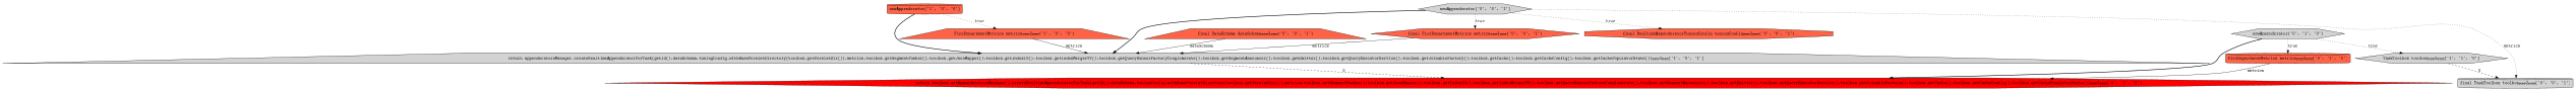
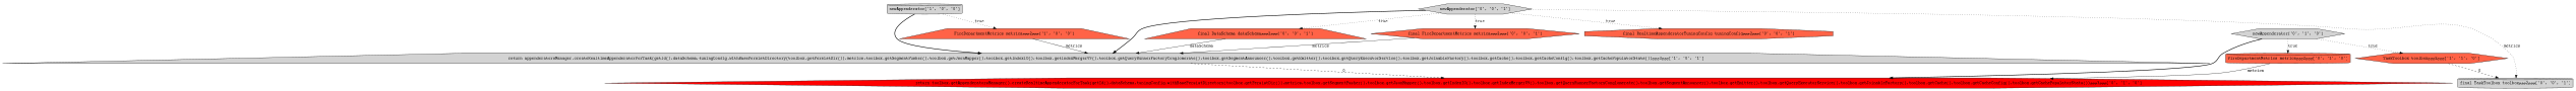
  digraph {
    fontname="Courier Prime"
    node [fillcolor=tomato fontname="Courier Prime" shape=hexagon style=filled]
    edge [fontname="Courier Prime" style=dotted]
    n1 [fillcolor=lightgray label="return appenderatorsManager.createRealtimeAppenderatorForTask(getId(),dataSchema,tuningConfig.withBasePersistDirectory(toolbox.getPersistDir()),metrics,toolbox.getSegmentPusher(),toolbox.getJsonMapper(),toolbox.getIndexIO(),toolbox.getIndexMergerV9(),toolbox.getQueryRunnerFactoryConglomerate(),toolbox.getSegmentAnnouncer(),toolbox.getEmitter(),toolbox.getQueryExecutorService(),toolbox.getJoinableFactory(),toolbox.getCache(),toolbox.getCacheConfig(),toolbox.getCachePopulatorStats())@@@3@@@['1', '0', '1']" shape=trapezium]
    n2 [fillcolor=red label="return toolbox.getAppenderatorsManager().createRealtimeAppenderatorForTask(getId(),dataSchema,tuningConfig.withBasePersistDirectory(toolbox.getPersistDir()),metrics,toolbox.getSegmentPusher(),toolbox.getJsonMapper(),toolbox.getIndexIO(),toolbox.getIndexMergerV9(),toolbox.getQueryRunnerFactoryConglomerate(),toolbox.getSegmentAnnouncer(),toolbox.getEmitter(),toolbox.getQueryExecutorService(),toolbox.getJoinableFactory(),toolbox.getCache(),toolbox.getCacheConfig(),toolbox.getCachePopulatorStats())@@@3@@@['0', '1', '0']"]
    n3 [label="final RealtimeAppenderatorTuningConfig tuningConfig@@@2@@@['0', '0', '1']" shape=octagon]
    n4 [fillcolor=lightgray label="final TaskToolbox toolbox@@@2@@@['0', '0', '1']" shape=cylinder]
    n5 [label="final DataSchema dataSchema@@@2@@@['0', '0', '1']" shape=trapezium]
    n6 [label="FireDepartmentMetrics metrics@@@2@@@['0', '1', '0']" shape=cylinder]
    n7 [label="FireDepartmentMetrics metrics@@@2@@@['1', '0', '0']" shape=trapezium]
    n8 [fillcolor=lightgray label="newAppenderator['0', '1', '0']"]
-   n9 [fillcolor=lightgray label="TaskToolbox toolbox@@@2@@@['1', '1', '0']"]
+   n9 [label="TaskToolbox toolbox@@@2@@@['1', '1', '0']"]
    n10 [label="final FireDepartmentMetrics metrics@@@2@@@['0', '0', '1']"]
    n11 [fillcolor=lightgray label="newAppenderator['0', '0', '1']"]
-   n12 [label="newAppenderator['1', '0', '0']" shape=cylinder]
+   n12 [fillcolor=lightgray label="newAppenderator['1', '0', '0']" shape=cylinder]
    n1 -> n2 [label=0 style=dashed]
    n5 -> n1 [label=dataSchema style=solid]
    n6 -> n2 [label=metrics style=solid]
    n7 -> n1 [label=metrics style=solid]
    n8 -> n2 [style=bold]
    n8 -> n6 [label=true]
    n8 -> n9 [label=true]
    n9 -> n4 [label=0 style=dashed]
    n10 -> n1 [label=metrics style=solid]
    n11 -> n1 [style=bold]
    n11 -> n3 [label=true]
    n11 -> n4 [label=metrics]
+   n11 -> n5 [label=true]
    n11 -> n10 [label=true]
    n12 -> n1 [style=bold]
    n12 -> n7 [label=true]
  }
